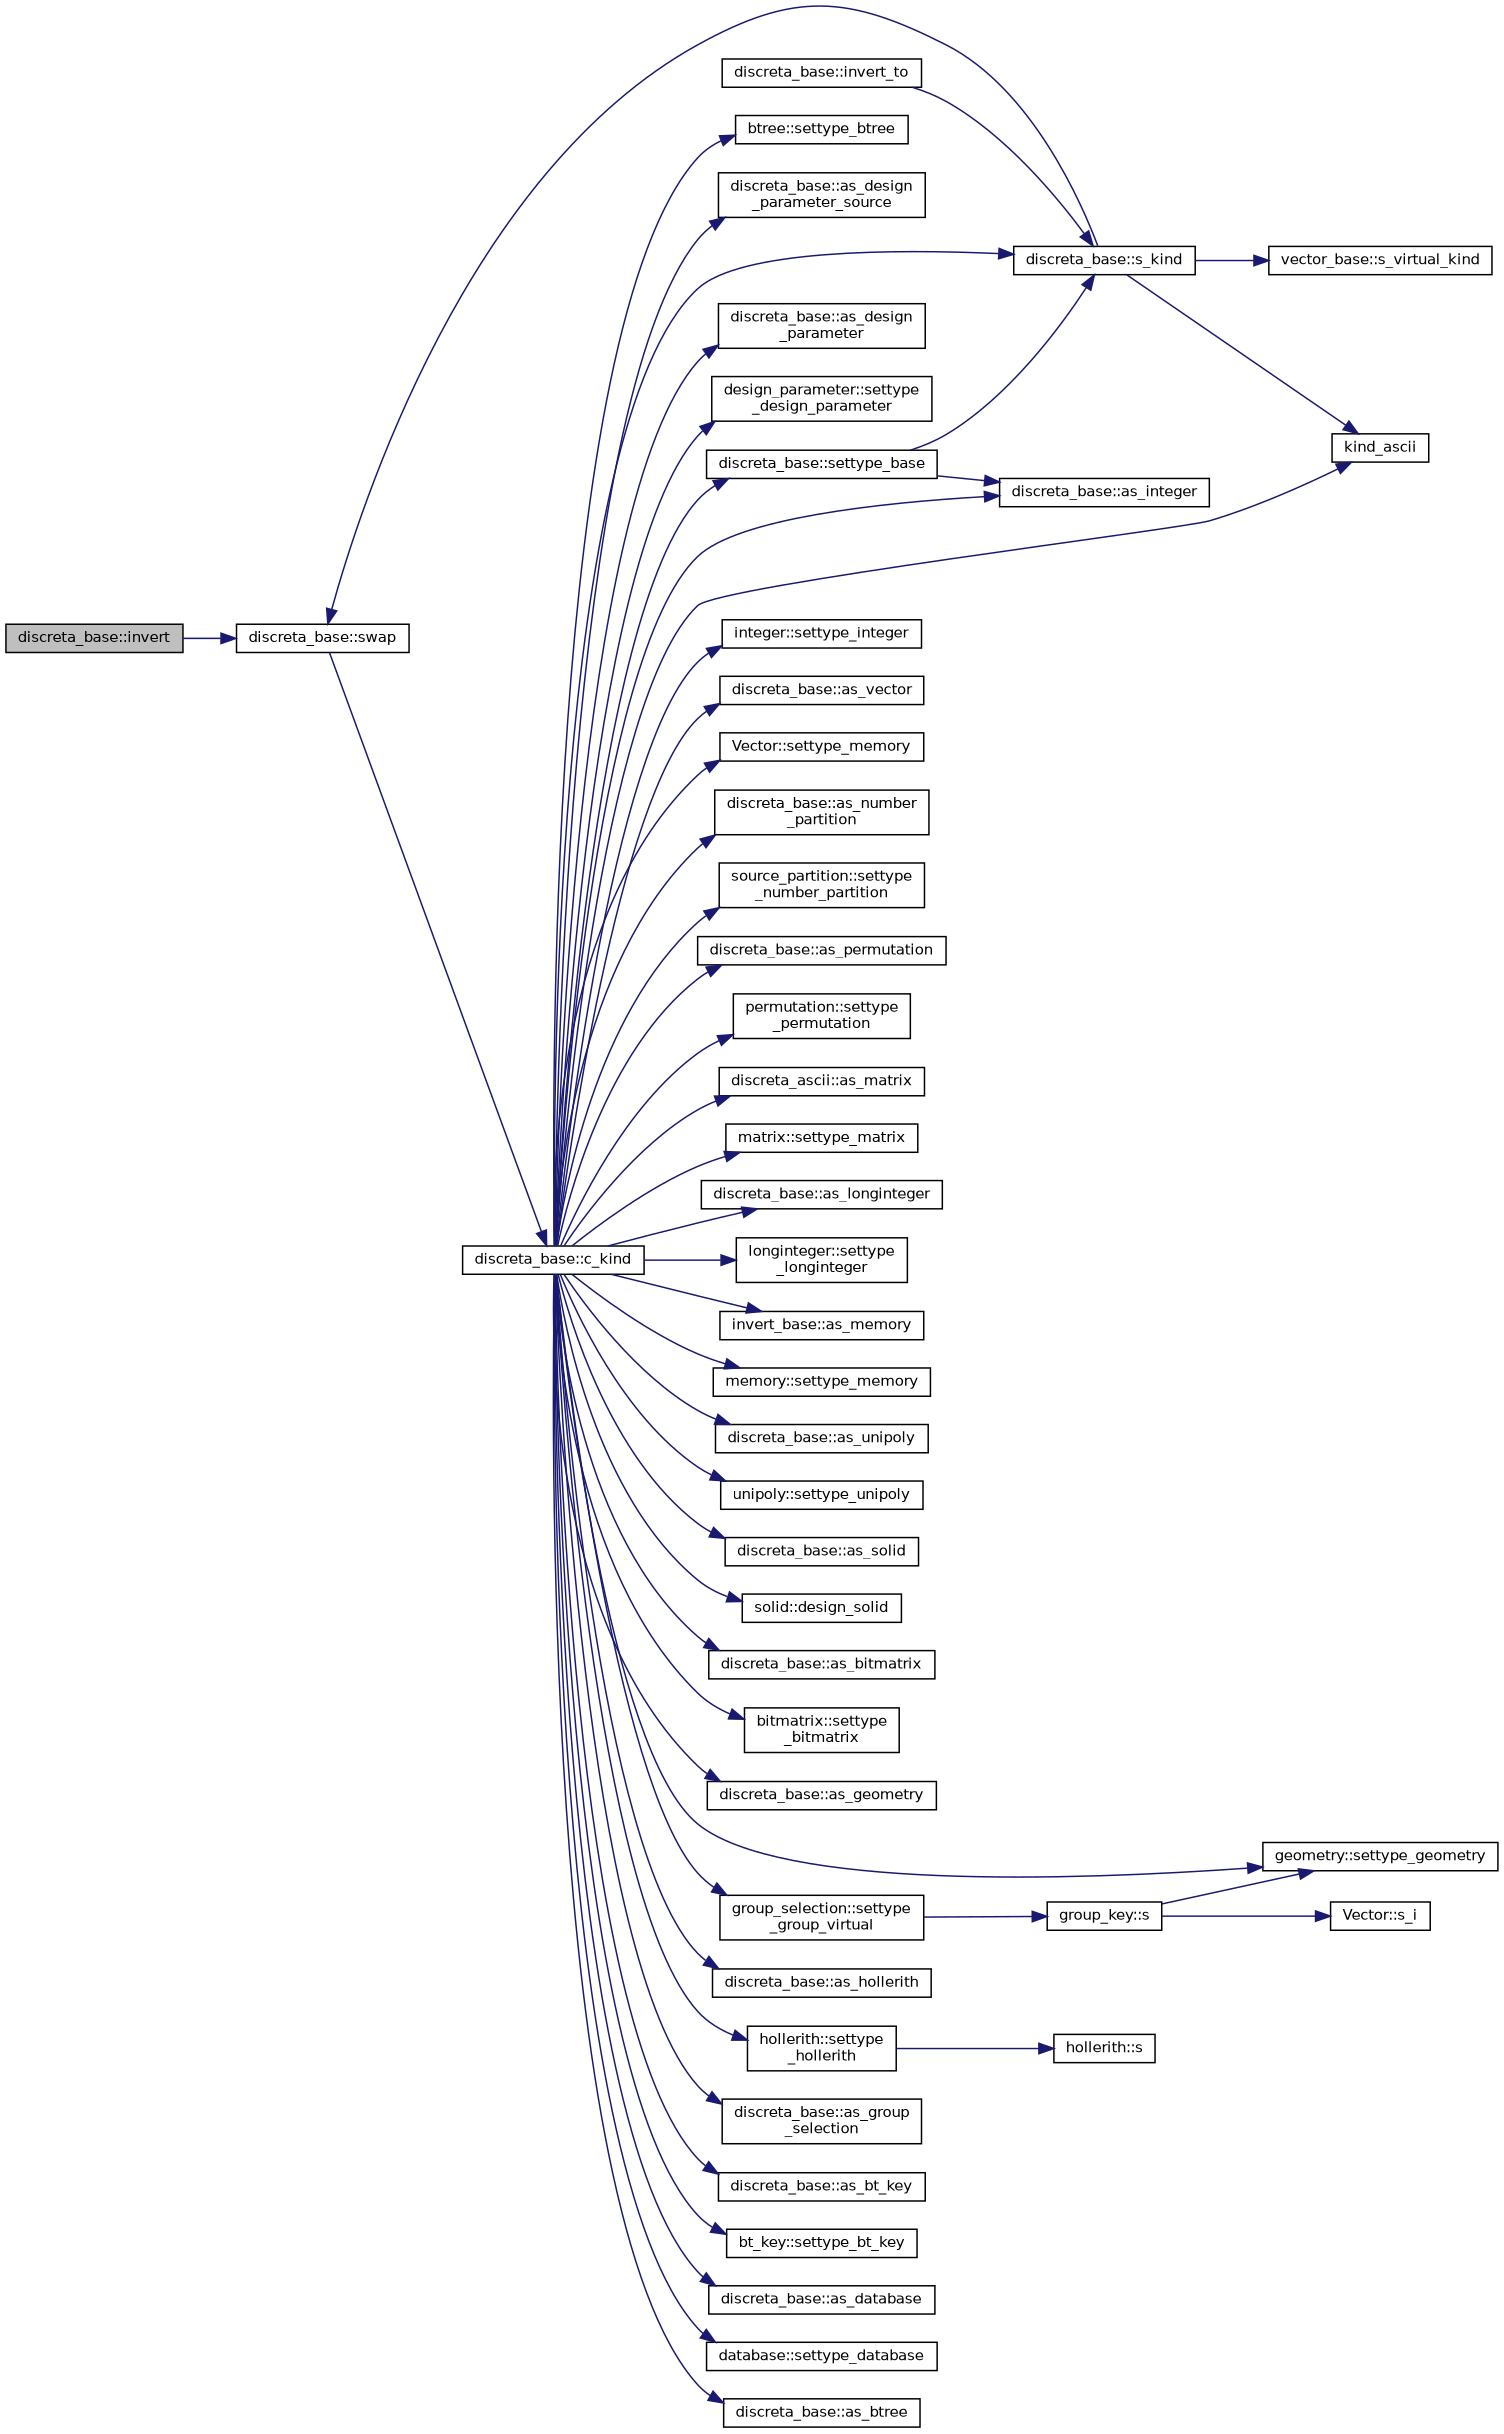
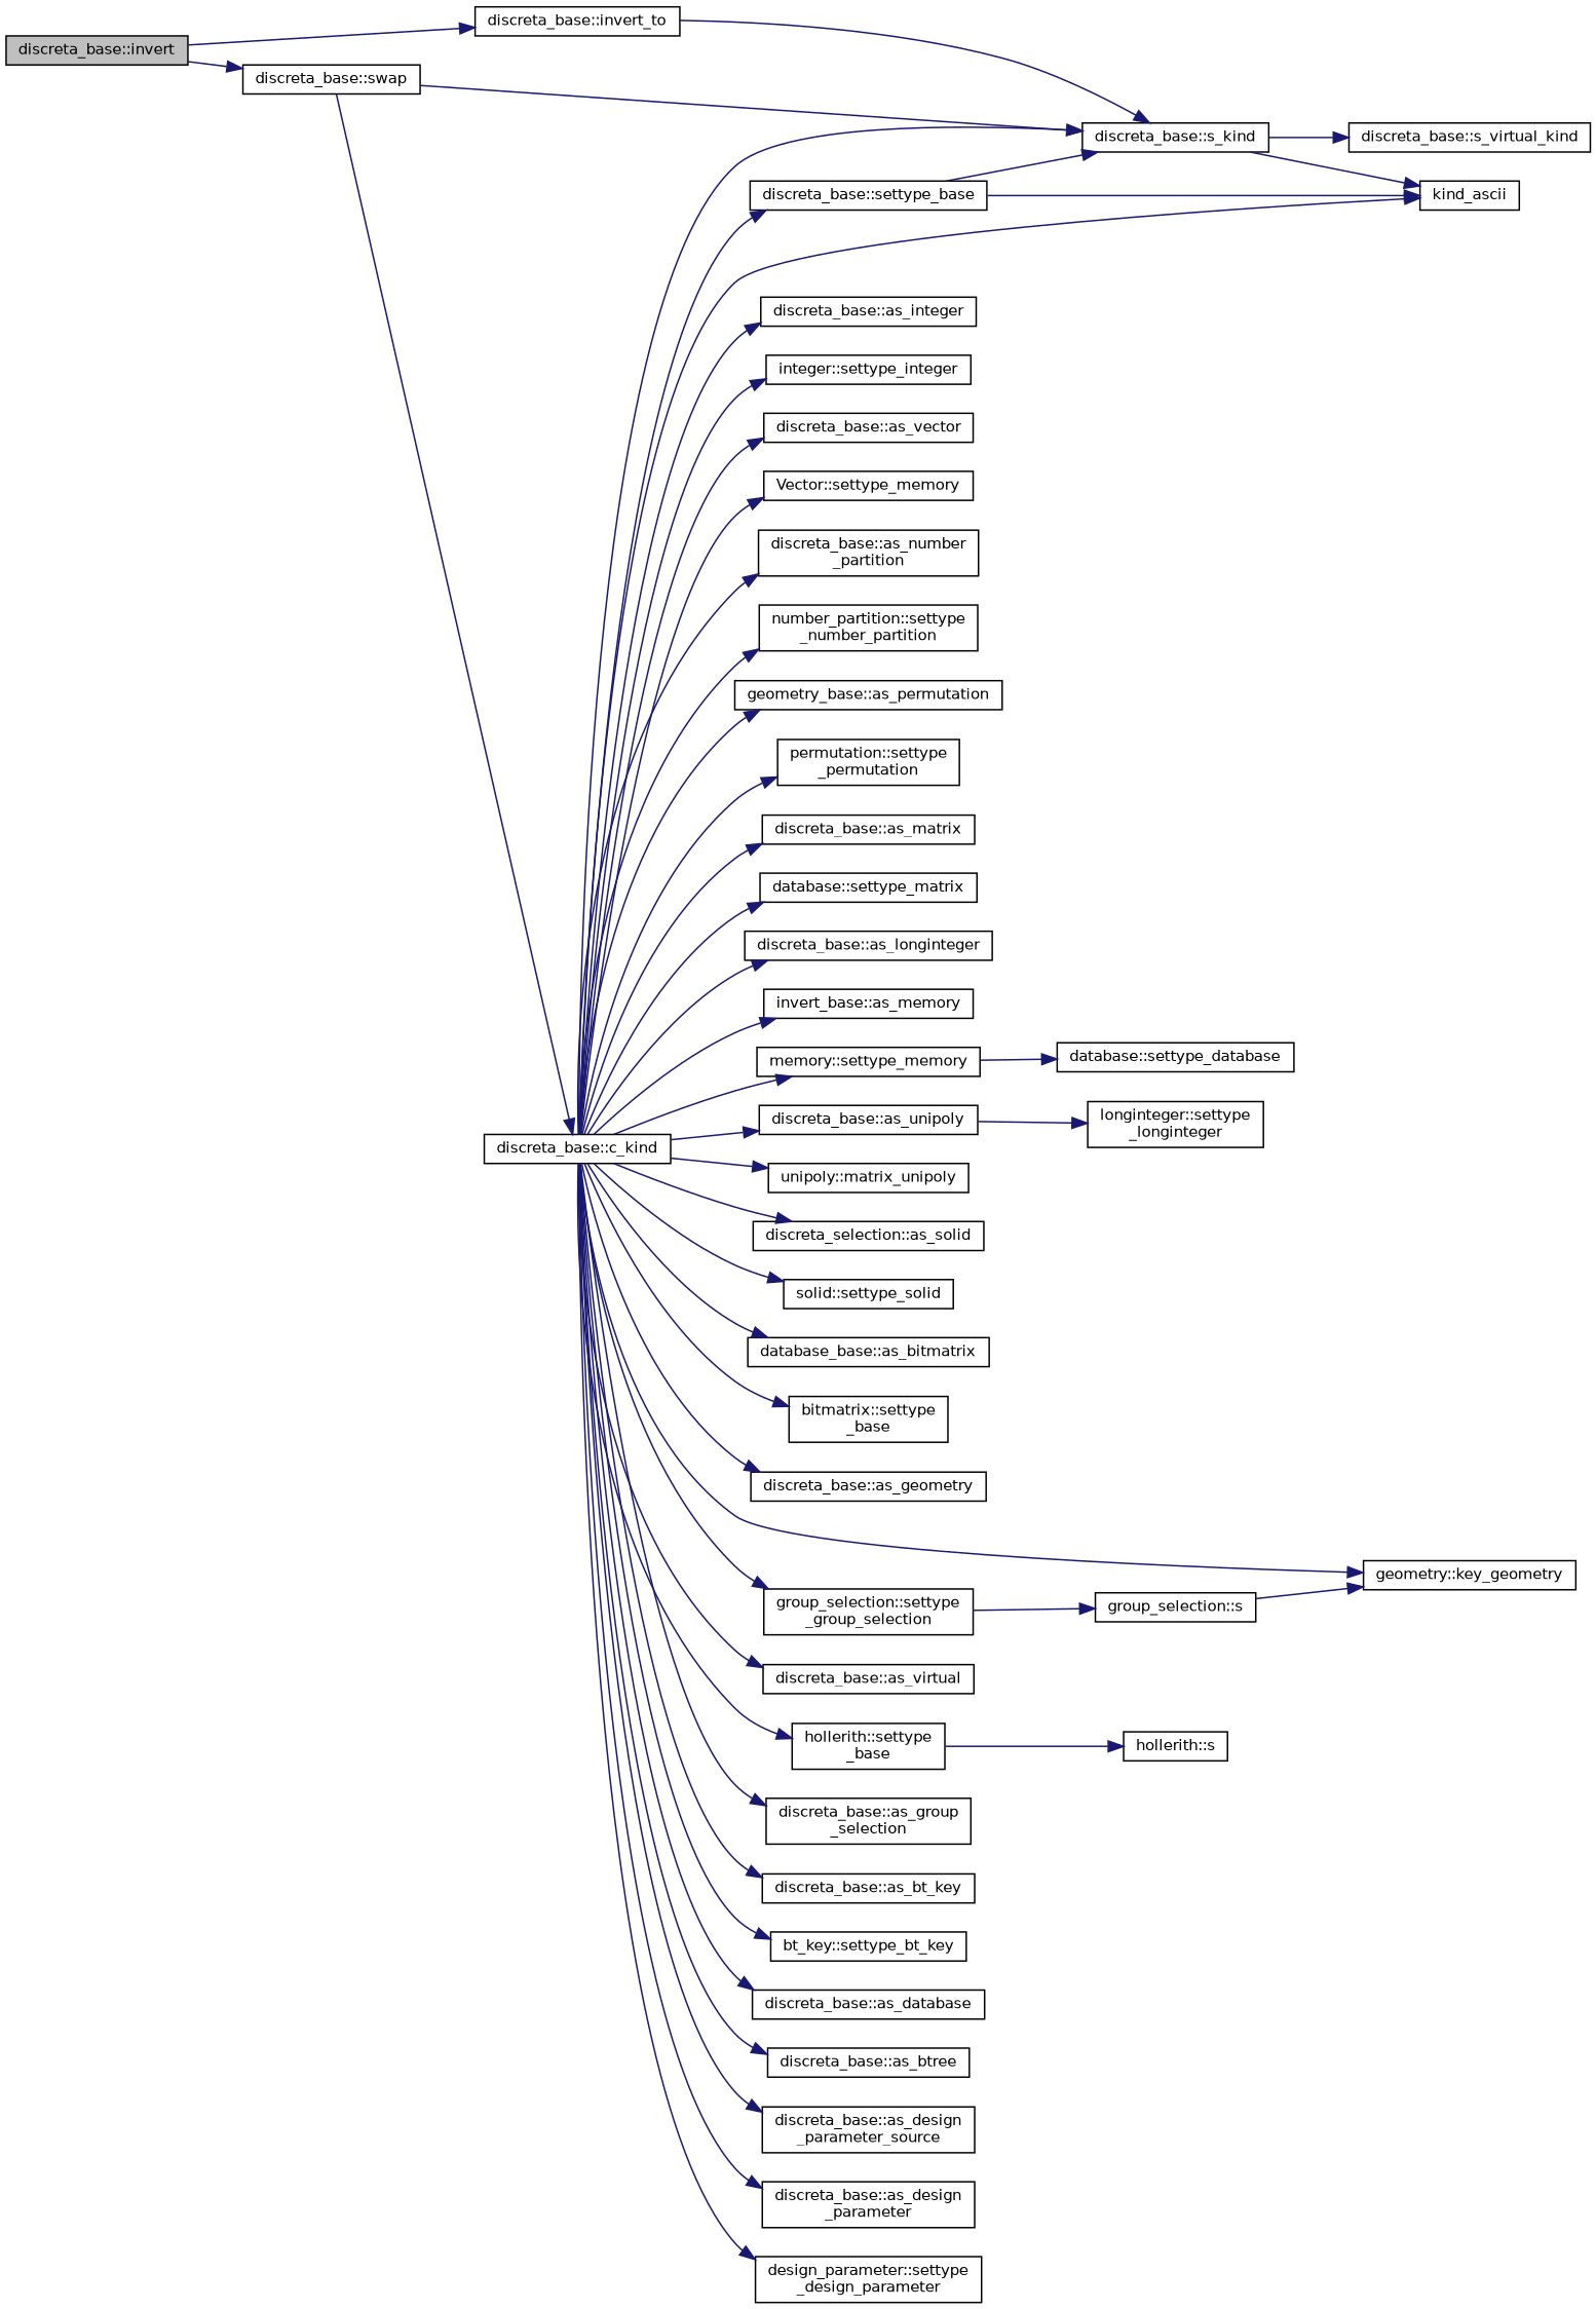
  digraph {
    rankdir=LR
    node [color=black fillcolor=white fontname=Helvetica fontsize=10 shape=record style=filled]
    edge [color=midnightblue fontname=Helvetica fontsize=10 labelfontname=Helvetica labelfontsize=10 style=solid]
    n1 [fillcolor=grey75 fontcolor=black height=0.2 label="discreta_base::invert" width=0.4]
    n2 [height=0.2 label="discreta_base::invert_to" width=0.4]
    n3 [height=0.2 label="discreta_base::swap" width=0.4]
    n4 [height=0.2 label="discreta_base::s_kind" width=0.4]
    n5 [height=0.2 label="discreta_base::c_kind" width=0.4]
-   n6 [height=0.2 label="vector_base::s_virtual_kind" width=0.4]
+   n6 [height=0.2 label="discreta_base::s_virtual_kind" width=0.4]
    n7 [height=0.2 label=kind_ascii width=0.4]
    n8 [height=0.2 label="discreta_base::settype_base" width=0.4]
    n9 [height=0.2 label="discreta_base::as_integer" width=0.4]
    n10 [height=0.2 label="integer::settype_integer" width=0.4]
    n11 [height=0.2 label="discreta_base::as_vector" width=0.4]
    n12 [height=0.2 label="Vector::settype_memory" width=0.4]
    n13 [height=0.2 label="discreta_base::as_number\l_partition" width=0.4]
-   n14 [height=0.2 label="source_partition::settype\l_number_partition" width=0.4]
-   n15 [height=0.2 label="discreta_base::as_permutation" width=0.4]
+   n14 [height=0.2 label="number_partition::settype\l_number_partition" width=0.4]
+   n15 [height=0.2 label="geometry_base::as_permutation" width=0.4]
    n16 [height=0.2 label="permutation::settype\l_permutation" width=0.4]
-   n17 [height=0.2 label="discreta_ascii::as_matrix" width=0.4]
-   n18 [height=0.2 label="matrix::settype_matrix" width=0.4]
+   n17 [height=0.2 label="discreta_base::as_matrix" width=0.4]
+   n18 [height=0.2 label="database::settype_matrix" width=0.4]
    n19 [height=0.2 label="discreta_base::as_longinteger" width=0.4]
    n20 [height=0.2 label="longinteger::settype\l_longinteger" width=0.4]
    n21 [height=0.2 label="invert_base::as_memory" width=0.4]
    n22 [height=0.2 label="memory::settype_memory" width=0.4]
    n23 [height=0.2 label="discreta_base::as_unipoly" width=0.4]
-   n24 [height=0.2 label="unipoly::settype_unipoly" width=0.4]
-   n25 [height=0.2 label="discreta_base::as_solid" width=0.4]
-   n26 [height=0.2 label="solid::design_solid" width=0.4]
-   n27 [height=0.2 label="discreta_base::as_bitmatrix" width=0.4]
-   n28 [height=0.2 label="bitmatrix::settype\l_bitmatrix" width=0.4]
+   n24 [height=0.2 label="unipoly::matrix_unipoly" width=0.4]
+   n25 [height=0.2 label="discreta_selection::as_solid" width=0.4]
+   n26 [height=0.2 label="solid::settype_solid" width=0.4]
+   n27 [height=0.2 label="database_base::as_bitmatrix" width=0.4]
+   n28 [height=0.2 label="bitmatrix::settype\l_base" width=0.4]
    n29 [height=0.2 label="discreta_base::as_geometry" width=0.4]
-   n30 [height=0.2 label="geometry::settype_geometry" width=0.4]
-   n31 [height=0.2 label="discreta_base::as_hollerith" width=0.4]
-   n32 [height=0.2 label="hollerith::settype\l_hollerith" width=0.4]
+   n30 [height=0.2 label="geometry::key_geometry" width=0.4]
+   n31 [height=0.2 label="discreta_base::as_virtual" width=0.4]
+   n32 [height=0.2 label="hollerith::settype\l_base" width=0.4]
    n33 [height=0.2 label="discreta_base::as_group\l_selection" width=0.4]
-   n34 [height=0.2 label="group_selection::settype\l_group_virtual" width=0.4]
+   n34 [height=0.2 label="group_selection::settype\l_group_selection" width=0.4]
    n35 [height=0.2 label="discreta_base::as_bt_key" width=0.4]
    n36 [height=0.2 label="bt_key::settype_bt_key" width=0.4]
    n37 [height=0.2 label="discreta_base::as_database" width=0.4]
    n38 [height=0.2 label="database::settype_database" width=0.4]
    n39 [height=0.2 label="discreta_base::as_btree" width=0.4]
-   n40 [height=0.2 label="btree::settype_btree" width=0.4]
    n41 [height=0.2 label="discreta_base::as_design\l_parameter_source" width=0.4]
    n42 [height=0.2 label="discreta_base::as_design\l_parameter" width=0.4]
    n43 [height=0.2 label="design_parameter::settype\l_design_parameter" width=0.4]
    n44 [height=0.2 label="hollerith::s" width=0.4]
-   n45 [height=0.2 label="group_key::s" width=0.4]
-   n46 [height=0.2 label="Vector::s_i" width=0.4]
+   n45 [height=0.2 label="group_selection::s" width=0.4]
+   n1 -> n2
    n1 -> n3
    n2 -> n4
-   n4 -> n3
+   n3 -> n4
    n3 -> n5
    n4 -> n6
    n4 -> n7
    n5 -> n4
    n5 -> n7
    n5 -> n8
    n5 -> n9
    n5 -> n10
    n5 -> n11
    n5 -> n12
    n5 -> n13
    n5 -> n14
    n5 -> n15
    n5 -> n16
    n5 -> n17
    n5 -> n18
    n5 -> n19
-   n5 -> n20
+   n23 -> n20
    n5 -> n21
    n5 -> n22
    n5 -> n23
    n5 -> n24
    n5 -> n25
    n5 -> n26
    n5 -> n27
    n5 -> n28
    n5 -> n29
    n5 -> n30
    n5 -> n31
    n5 -> n32
    n5 -> n33
    n5 -> n34
    n5 -> n35
    n5 -> n36
    n5 -> n37
-   n5 -> n38
+   n22 -> n38
    n5 -> n39
-   n5 -> n40
    n5 -> n41
    n5 -> n42
    n5 -> n43
    n8 -> n4
-   n8 -> n9
+   n8 -> n7
    n32 -> n44
    n34 -> n45
    n45 -> n30
-   n45 -> n46
  }
